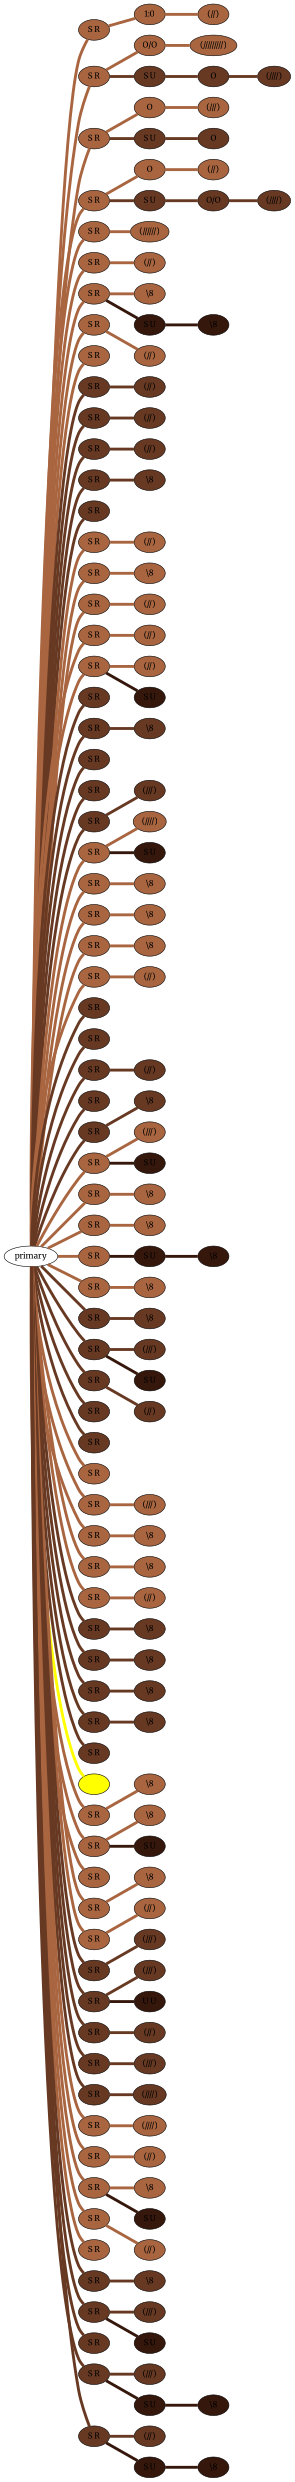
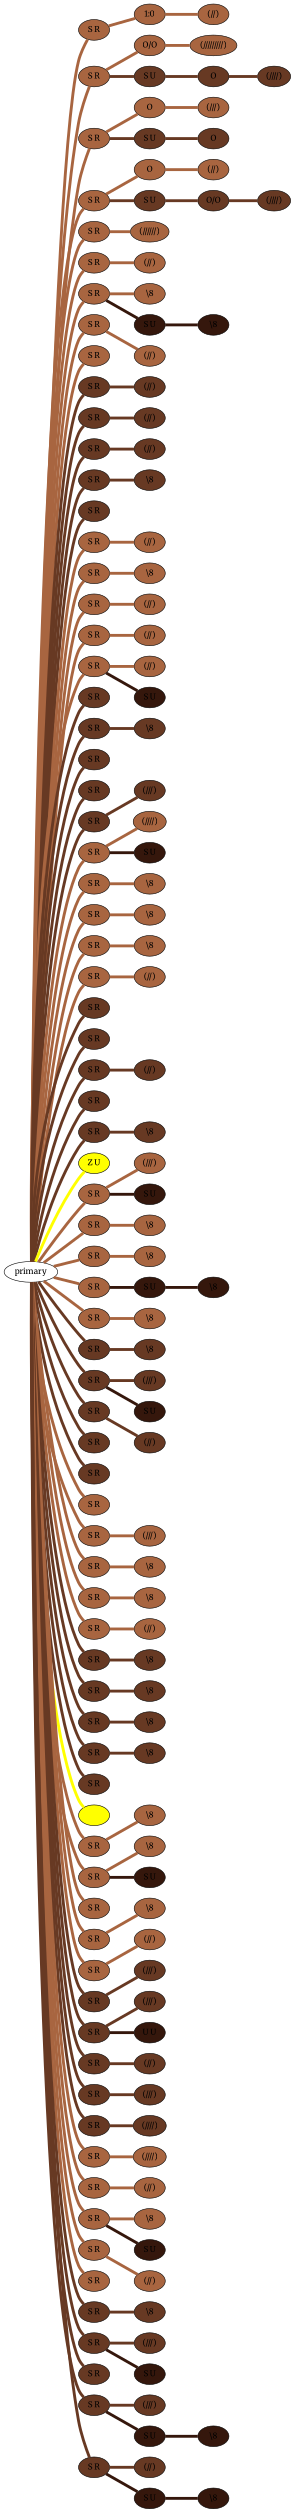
  graph {
    rankdir=LR
    fontname=Merriweather
    node [fillcolor="#A86540" style=filled fontname=Merriweather]
    edge [color="#A86540" penwidth=5 fontname=Merriweather]
    n1 [label="S R"]
    primary [fillcolor="" style=""]
    n3 [label="S R"]
    n4 [label="S R"]
    n5 [label="S R"]
    n6 [label="S R"]
    n7 [label="S R"]
    n8 [label="S R"]
    n9 [label="S R"]
    n10 [label="S R"]
    n11 [fillcolor="#673923" label="S R"]
    n12 [fillcolor="#673923" label="S R"]
    n13 [fillcolor="#673923" label="S R"]
    n14 [fillcolor="#673923" label="S R"]
    n15 [fillcolor="#673923" label="S R"]
    n16 [label="S R"]
    n17 [label="S R"]
    n18 [label="S R"]
    n19 [label="S R"]
    n20 [label="S R"]
    n21 [fillcolor="#673923" label="S R"]
    n22 [fillcolor="#673923" label="S R"]
    n23 [fillcolor="#673923" label="S R"]
    n24 [fillcolor="#673923" label="S R"]
    n25 [fillcolor="#673923" label="S R"]
    n26 [label="S R"]
    n27 [label="S R"]
    n28 [label="S R"]
    n29 [label="S R"]
    n30 [label="S R"]
    n31 [fillcolor="#673923" label="S R"]
    n32 [fillcolor="#673923" label="S R"]
    n33 [fillcolor="#673923" label="S R"]
    n34 [fillcolor="#673923" label="S R"]
    n35 [fillcolor="#673923" label="S R"]
+   n36 [fillcolor=yellow label="Z U"]
    n37 [label="S R"]
    n38 [label="S R"]
    n39 [label="S R"]
    n40 [label="S R"]
    n41 [label="S R"]
    n42 [fillcolor="#673923" label="S R"]
    n43 [fillcolor="#673923" label="S R"]
    n44 [fillcolor="#673923" label="S R"]
    n45 [fillcolor="#673923" label="S R"]
    n46 [fillcolor="#673923" label="S R"]
    n47 [label="S R"]
    n48 [label="S R"]
    n49 [label="S R"]
    n50 [label="S R"]
    n51 [label="S R"]
    n52 [fillcolor="#673923" label="S R"]
    n53 [fillcolor="#673923" label="S R"]
    n54 [fillcolor="#673923" label="S R"]
    n55 [fillcolor="#673923" label="S R"]
    n56 [fillcolor="#673923" label="S R"]
    n57 [fillcolor=yellow label=" "]
    n58 [label="S R"]
    n59 [label="S R"]
    n60 [label="S R"]
    n61 [label="S R"]
    n62 [label="S R"]
    n63 [fillcolor="#673923" label="S R"]
    n64 [fillcolor="#673923" label="S R"]
    n65 [fillcolor="#673923" label="S R"]
    n66 [fillcolor="#673923" label="S R"]
    n67 [fillcolor="#673923" label="S R"]
    n68 [label="S R"]
    n69 [label="S R"]
    n70 [label="S R"]
    n71 [label="S R"]
    n72 [label="S R"]
    n73 [fillcolor="#673923" label="S R"]
    n74 [fillcolor="#673923" label="S R"]
    n75 [fillcolor="#673923" label="S R"]
    n76 [fillcolor="#673923" label="S R"]
    n77 [fillcolor="#673923" label="S R"]
    "1:0"
    n79 [label="(//)"]
    n80 [label="O/O"]
    n81 [fillcolor="#673923" label="S U"]
    n82 [label="(/////////)"]
    n83 [fillcolor="#673923" label=O]
    n84 [fillcolor="#673923" label="(////)"]
    n85 [label=O]
    n86 [fillcolor="#673923" label="S U"]
    n87 [label="(///)"]
    n88 [fillcolor="#673923" label=O]
    n89 [label=O]
    n90 [fillcolor="#673923" label="S U"]
    n91 [label="(//)"]
    n92 [fillcolor="#673923" label="O/O"]
    n93 [fillcolor="#673923" label="(////)"]
    n94 [label="(//////)"]
    n95 [label="(//)"]
    n96 [label="\\8"]
    n97 [fillcolor="#35170C" label="S U"]
    n98 [fillcolor="#35170C" label="\\8"]
    n99 [label="(//)"]
    n100 [fillcolor="#673923" label="(//)"]
    n101 [fillcolor="#673923" label="(//)"]
    n102 [fillcolor="#673923" label="(//)"]
    n103 [fillcolor="#673923" label="\\8"]
    n104 [label="(//)"]
    n105 [label="\\8"]
    n106 [label="(//)"]
    n107 [label="(//)"]
    n108 [label="(//)"]
    n109 [fillcolor="#35170C" label="S U"]
    n110 [fillcolor="#673923" label="\\8"]
    n111 [fillcolor="#673923" label="(///)"]
    n112 [label="(////)"]
    n113 [fillcolor="#35170C" label="S U"]
    n114 [label="\\8"]
    n115 [label="\\8"]
    n116 [label="\\8"]
    n117 [label="(//)"]
    n118 [fillcolor="#673923" label="(//)"]
    n119 [fillcolor="#673923" label="\\8"]
    n120 [label="(///)"]
    n121 [fillcolor="#35170C" label="S U"]
    n122 [label="\\8"]
    n123 [label="\\8"]
    n124 [fillcolor="#35170C" label="S U"]
    n125 [fillcolor="#35170C" label="\\8"]
    n126 [label="\\8"]
    n127 [fillcolor="#673923" label="\\8"]
    n128 [fillcolor="#673923" label="(///)"]
    n129 [fillcolor="#35170C" label="S U"]
    n130 [fillcolor="#673923" label="(//)"]
    n131 [label="(///)"]
    n132 [label="\\8"]
    n133 [label="\\8"]
    n134 [label="(//)"]
    n135 [fillcolor="#673923" label="\\8"]
    n136 [fillcolor="#673923" label="\\8"]
    n137 [fillcolor="#673923" label="\\8"]
    n138 [fillcolor="#673923" label="\\8"]
    n139 [label="\\8"]
    n140 [label="\\8"]
    n141 [fillcolor="#35170C" label="S U"]
    n142 [label="\\8"]
    n143 [label="(//)"]
    n144 [fillcolor="#673923" label="(///)"]
    n145 [fillcolor="#673923" label="(///)"]
    n146 [fillcolor="#35170C" label="U U"]
    n147 [fillcolor="#673923" label="(//)"]
    n148 [fillcolor="#673923" label="(///)"]
    n149 [fillcolor="#673923" label="(////)"]
    n150 [label="(////)"]
    n151 [label="(//)"]
    n152 [label="\\8"]
    n153 [fillcolor="#35170C" label="S U"]
    n154 [label="(//)"]
    n155 [fillcolor="#673923" label="\\8"]
    n156 [fillcolor="#673923" label="(///)"]
    n157 [fillcolor="#35170C" label="S U"]
    n158 [fillcolor="#673923" label="(///)"]
    n159 [fillcolor="#35170C" label="S U"]
    n160 [fillcolor="#35170C" label="\\8"]
    n161 [fillcolor="#673923" label="(//)"]
    n162 [fillcolor="#35170C" label="S U"]
    n163 [fillcolor="#35170C" label="\\8"]
    n1 -- "1:0"
    primary -- n1
    primary -- n3
    primary -- n4
    primary -- n5
    primary -- n6
    primary -- n7
    primary -- n8
    primary -- n9
    primary -- n10
    primary -- n11 [color="#673923"]
    primary -- n12 [color="#673923"]
    primary -- n13 [color="#673923"]
    primary -- n14 [color="#673923"]
    primary -- n15 [color="#673923"]
    primary -- n16
    primary -- n17
    primary -- n18
    primary -- n19
    primary -- n20
    primary -- n21 [color="#673923"]
    primary -- n22 [color="#673923"]
    primary -- n23 [color="#673923"]
    primary -- n24 [color="#673923"]
    primary -- n25 [color="#673923"]
    primary -- n26
    primary -- n27
    primary -- n28
    primary -- n29
    primary -- n30
    primary -- n31 [color="#673923"]
    primary -- n32 [color="#673923"]
    primary -- n33 [color="#673923"]
    primary -- n34 [color="#673923"]
    primary -- n35 [color="#673923"]
+   primary -- n36 [color=yellow]
    primary -- n37
    primary -- n38
    primary -- n39
    primary -- n40
    primary -- n41
    primary -- n42 [color="#673923"]
    primary -- n43 [color="#673923"]
    primary -- n44 [color="#673923"]
    primary -- n45 [color="#673923"]
    primary -- n46 [color="#673923"]
    primary -- n47
    primary -- n48
    primary -- n49
    primary -- n50
    primary -- n51
    primary -- n52 [color="#673923"]
    primary -- n53 [color="#673923"]
    primary -- n54 [color="#673923"]
    primary -- n55 [color="#673923"]
    primary -- n56 [color="#673923"]
    primary -- n57 [color=yellow]
    primary -- n58
    primary -- n59
    primary -- n60
    primary -- n61
    primary -- n62
    primary -- n63 [color="#673923"]
    primary -- n64 [color="#673923"]
    primary -- n65 [color="#673923"]
    primary -- n66 [color="#673923"]
    primary -- n67 [color="#673923"]
    primary -- n68
    primary -- n69
    primary -- n70
    primary -- n71
    primary -- n72
    primary -- n73 [color="#673923"]
    primary -- n74 [color="#673923"]
    primary -- n75 [color="#673923"]
    primary -- n76 [color="#673923"]
    primary -- n77 [color="#673923"]
    n3 -- n80
    n3 -- n81 [color="#673923"]
    n4 -- n85
    n4 -- n86 [color="#673923"]
    n5 -- n89
    n5 -- n90 [color="#673923"]
    n6 -- n94
    n7 -- n95
    n8 -- n96
    n8 -- n97 [color="#35170C"]
    n9 -- n99
    n11 -- n100 [color="#673923"]
    n12 -- n101 [color="#673923"]
    n13 -- n102 [color="#673923"]
    n14 -- n103 [color="#673923"]
    n16 -- n104
    n17 -- n105
    n18 -- n106
    n19 -- n107
    n20 -- n108
    n20 -- n109 [color="#35170C"]
    n22 -- n110 [color="#673923"]
    n25 -- n111 [color="#673923"]
    n26 -- n112
    n26 -- n113 [color="#35170C"]
    n27 -- n114
    n28 -- n115
    n29 -- n116
    n30 -- n117
    n33 -- n118 [color="#673923"]
    n35 -- n119 [color="#673923"]
    n37 -- n120
    n37 -- n121 [color="#35170C"]
    n38 -- n122
    n39 -- n123
    n40 -- n124 [color="#35170C"]
    n41 -- n126
    n42 -- n127 [color="#673923"]
    n43 -- n128 [color="#673923"]
    n43 -- n129 [color="#35170C"]
    n44 -- n130 [color="#673923"]
    n48 -- n131
    n49 -- n132
    n50 -- n133
    n51 -- n134
    n52 -- n135 [color="#673923"]
    n53 -- n136 [color="#673923"]
    n54 -- n137 [color="#673923"]
    n55 -- n138 [color="#673923"]
    n58 -- n139
    n59 -- n140
    n59 -- n141 [color="#35170C"]
    n61 -- n142
    n62 -- n143
    n63 -- n144 [color="#673923"]
    n64 -- n145 [color="#673923"]
    n64 -- n146 [color="#35170C"]
    n65 -- n147 [color="#673923"]
    n66 -- n148 [color="#673923"]
    n67 -- n149 [color="#673923"]
    n68 -- n150
    n69 -- n151
    n70 -- n152
    n70 -- n153 [color="#35170C"]
    n71 -- n154
    n73 -- n155 [color="#673923"]
    n74 -- n156 [color="#673923"]
    n74 -- n157 [color="#35170C"]
    n76 -- n158 [color="#673923"]
    n76 -- n159 [color="#35170C"]
    n77 -- n161 [color="#673923"]
    n77 -- n162 [color="#35170C"]
    "1:0" -- n79
    n80 -- n82
    n81 -- n83 [color="#673923"]
    n83 -- n84 [color="#673923"]
    n85 -- n87
    n86 -- n88 [color="#673923"]
    n89 -- n91
    n90 -- n92 [color="#673923"]
    n92 -- n93 [color="#673923"]
    n97 -- n98 [color="#35170C"]
    n124 -- n125 [color="#35170C"]
    n159 -- n160 [color="#35170C"]
    n162 -- n163 [color="#35170C"]
  }
